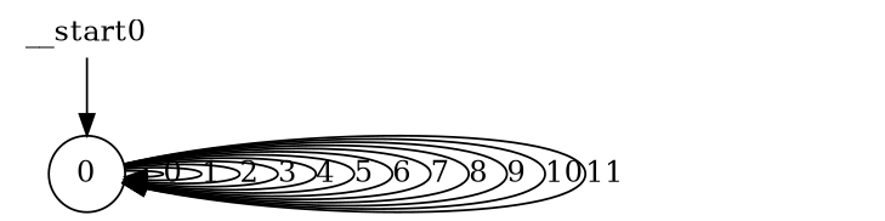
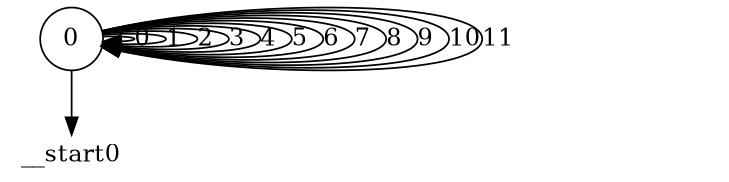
  digraph {
    n1 [label=0 shape=circle]
    __start0 [height=0 shape=none width=0]
    n1 -> n1 [label=0]
    n1 -> n1 [label=1]
    n1 -> n1 [label=2]
    n1 -> n1 [label=3]
    n1 -> n1 [label=4]
    n1 -> n1 [label=5]
    n1 -> n1 [label=6]
    n1 -> n1 [label=7]
    n1 -> n1 [label=8]
    n1 -> n1 [label=9]
    n1 -> n1 [label=10]
    n1 -> n1 [label=11]
-   __start0 -> n1
+   n1 -> __start0
  }
